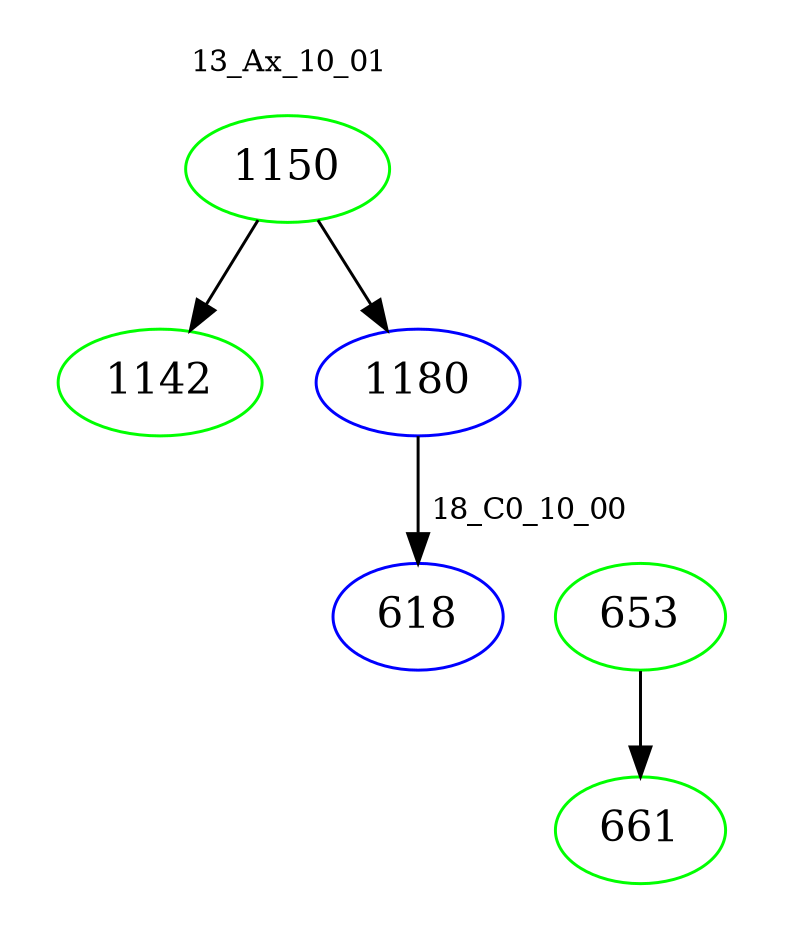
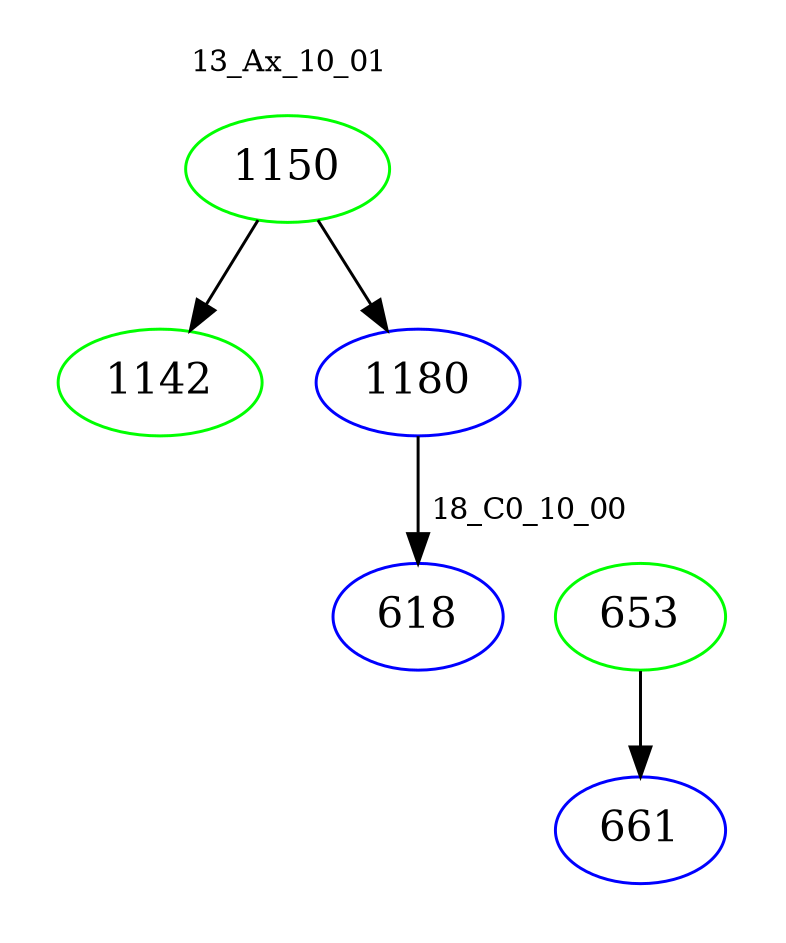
  digraph {
    node [color=green]
    edge [color=black]
    n1 [label=1150]
    n2 [label=1142]
    n3 [color=blue label=1180]
    n4 [label=653]
    n5 [color=blue label=618]
-   n6 [label=661]
+   n6 [color=blue label=661]
    subgraph cluster_1 {
      color=white
      fontsize=10
      label="13_Ax_10_01"
      n1
      n2
      n3
    }
    subgraph cluster_2 {
      color=white
      fontsize=10
      label="18_C0_10_00"
      n4
      n5
      n6
    }
    n1 -> n2
    n1 -> n3
    n3 -> n5
    n4 -> n6
  }
